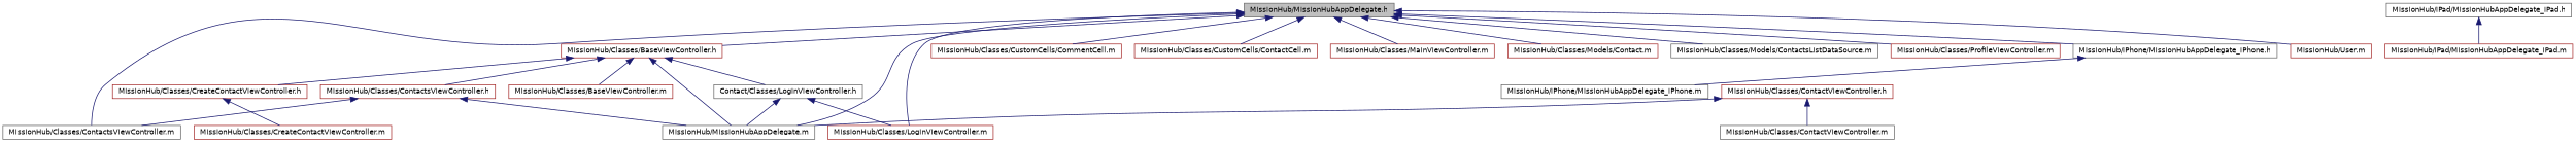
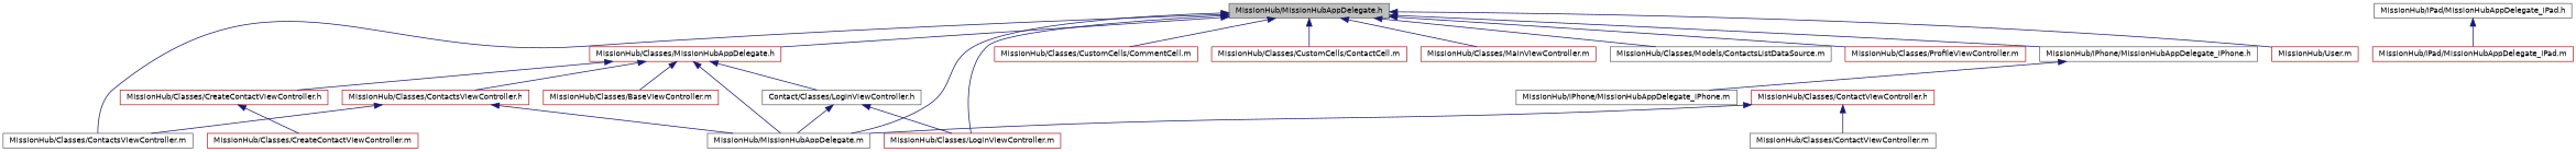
  digraph {
    node [color=brown fillcolor=white fontname=Helvetica fontsize=10 shape=record style=filled]
    edge [color=midnightblue dir=back fontname=Helvetica fontsize=10 labelfontname=Helvetica labelfontsize=10 style=solid]
    n1 [color=gray40 fillcolor=grey75 fontcolor=black height=0.2 label="MissionHub/MissionHubAppDelegate.h" width=0.4]
-   n2 [height=0.2 label="MissionHub/Classes/BaseViewController.h" width=0.4]
+   n2 [height=0.2 label="MissionHub/Classes/MissionHubAppDelegate.h" width=0.4]
    n3 [color=gray40 height=0.2 label="MissionHub/Classes/ContactsViewController.m" width=0.4]
    n4 [color=gray40 height=0.2 label="MissionHub/MissionHubAppDelegate.m" width=0.4]
    n5 [height=0.2 label="MissionHub/Classes/LoginViewController.m" width=0.4]
    n6 [height=0.2 label="MissionHub/Classes/CustomCells/CommentCell.m" width=0.4]
    n7 [height=0.2 label="MissionHub/Classes/CustomCells/ContactCell.m" width=0.4]
    n8 [height=0.2 label="MissionHub/Classes/MainViewController.m" width=0.4]
-   n9 [height=0.2 label="MissionHub/Classes/Models/Contact.m" width=0.4]
    n10 [color=gray40 height=0.2 label="MissionHub/Classes/Models/ContactsListDataSource.m" width=0.4]
    n11 [height=0.2 label="MissionHub/Classes/ProfileViewController.m" width=0.4]
    n12 [color=gray40 height=0.2 label="MissionHub/iPhone/MissionHubAppDelegate_iPhone.h" width=0.4]
    n13 [height=0.2 label="MissionHub/User.m" width=0.4]
    n14 [height=0.2 label="MissionHub/Classes/BaseViewController.m" width=0.4]
    n15 [height=0.2 label="MissionHub/Classes/ContactsViewController.h" width=0.4]
    n16 [height=0.2 label="MissionHub/Classes/CreateContactViewController.h" width=0.4]
    n17 [color=gray40 height=0.2 label="Contact/Classes/LoginViewController.h" width=0.4]
    n18 [color=gray40 height=0.2 label="MissionHub/iPad/MissionHubAppDelegate_iPad.h" width=0.4]
    n19 [height=0.2 label="MissionHub/iPad/MissionHubAppDelegate_iPad.m" width=0.4]
    n20 [color=gray40 height=0.2 label="MissionHub/iPhone/MissionHubAppDelegate_iPhone.m" width=0.4]
    n21 [height=0.2 label="MissionHub/Classes/ContactViewController.h" width=0.4]
    n22 [color=gray40 height=0.2 label="MissionHub/Classes/ContactViewController.m" width=0.4]
    n23 [height=0.2 label="MissionHub/Classes/CreateContactViewController.m" width=0.4]
    n1 -> n2
    n1 -> n3
    n1 -> n4
    n1 -> n5
    n1 -> n6
    n1 -> n7
    n1 -> n8
-   n1 -> n9
    n1 -> n10
    n1 -> n11
    n1 -> n12
    n1 -> n13
    n2 -> n4
    n2 -> n14
    n2 -> n15
    n2 -> n16
    n2 -> n17
    n12 -> n20
    n15 -> n3
    n15 -> n4
    n16 -> n23
    n17 -> n4
    n17 -> n5
    n18 -> n19
    n21 -> n4
    n21 -> n22
  }
